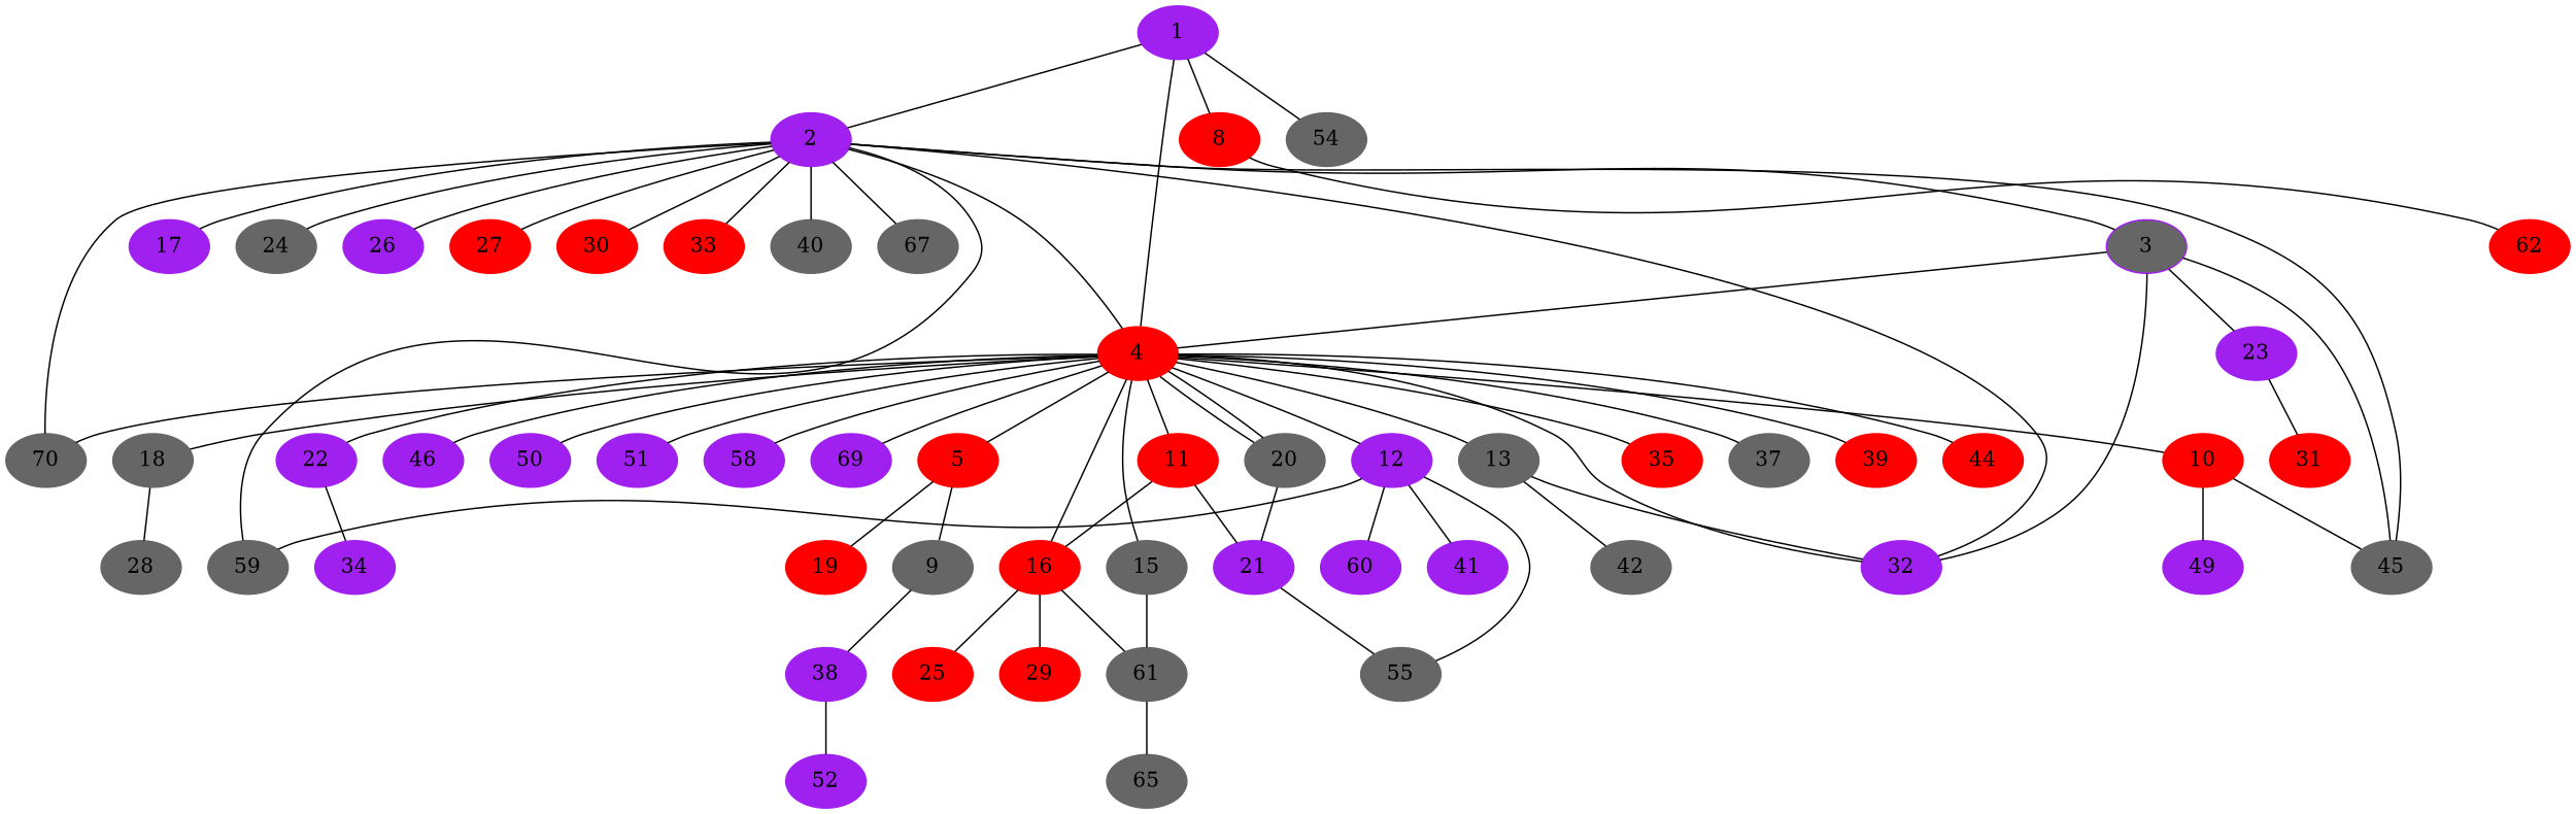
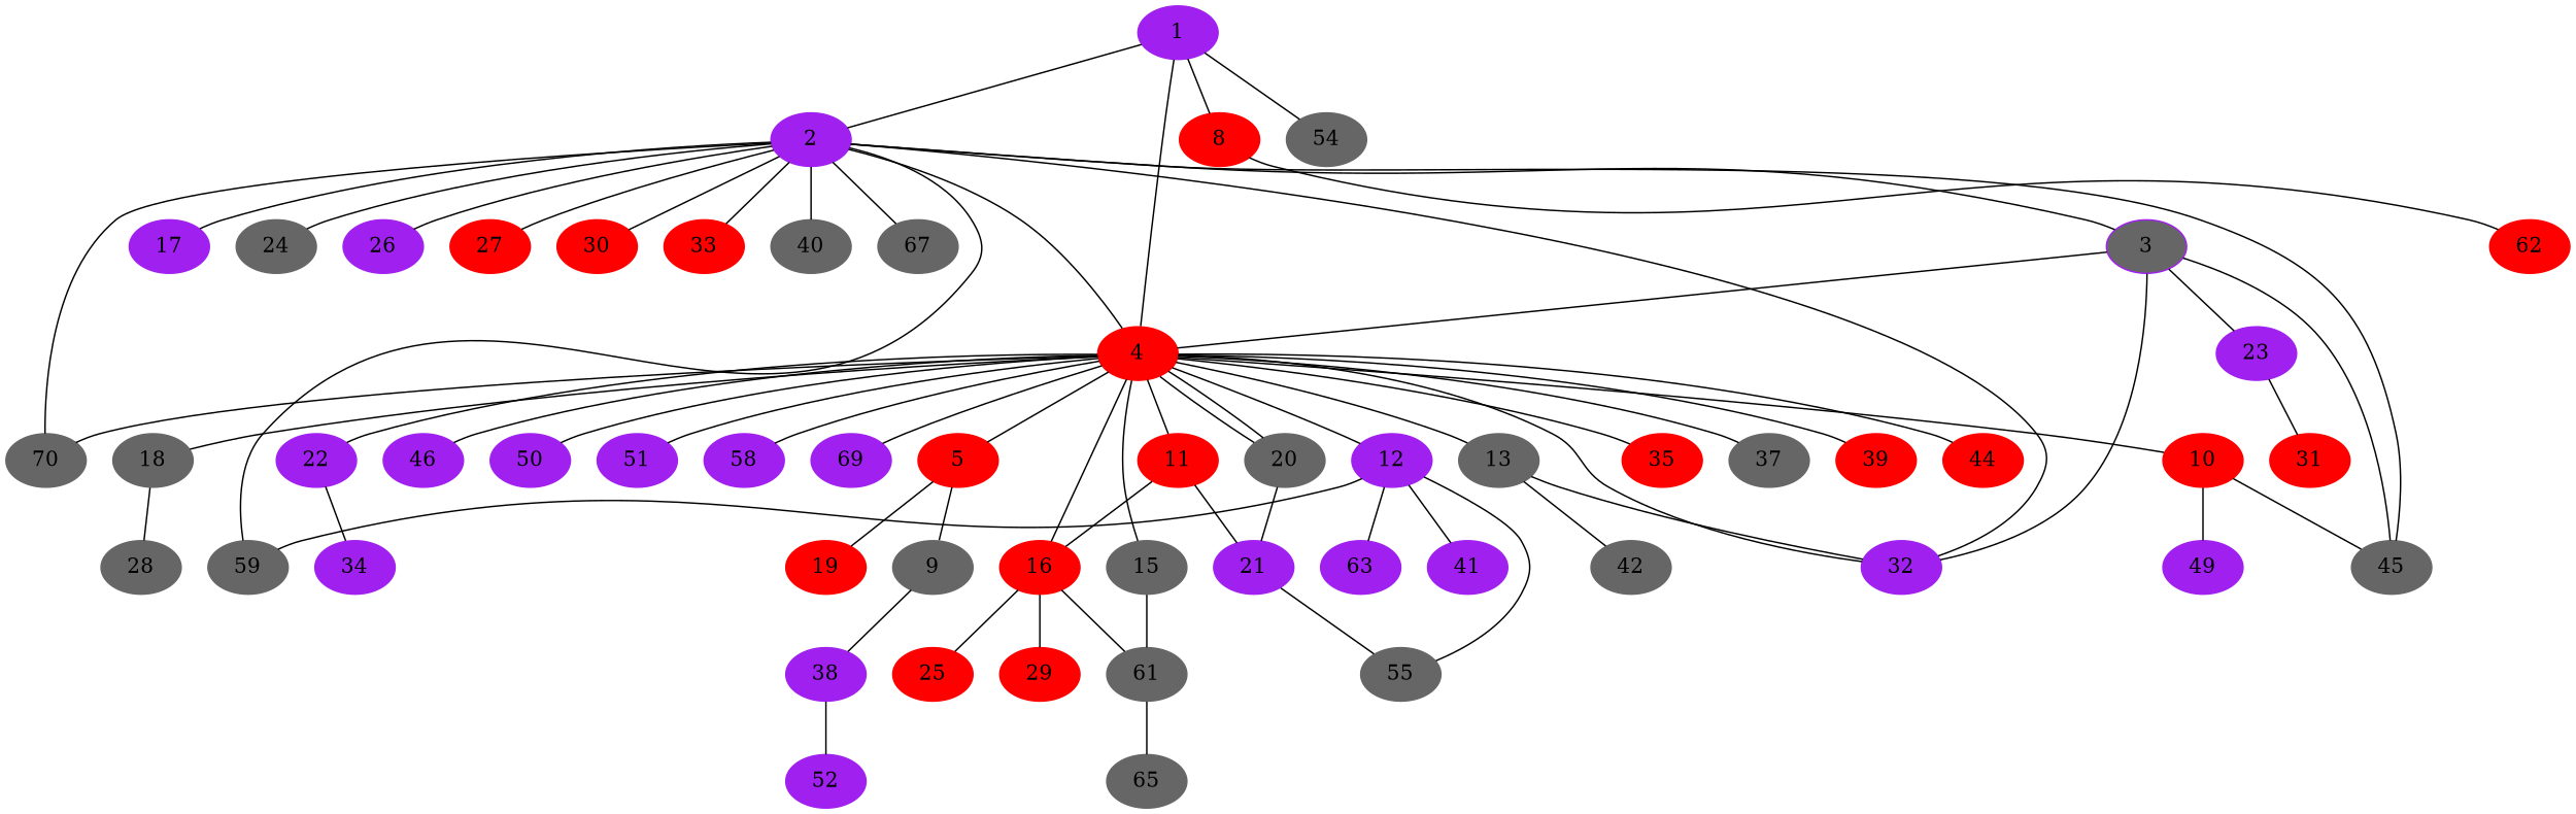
  graph {
    fontname="DejaVu Serif"
    node [color=purple fontname="DejaVu Serif" style=filled]
    edge [fontname="DejaVu Serif"]
    1 [super="+6"]
    2 [super="+68"]
    4 [color=red super="+71"]
    8 [color=red super="+48"]
    54 [color=gray40]
    3 [fillcolor=gray40 super="+7"]
    17
    24 [color=gray40]
    26
    27 [color=red]
    30 [color=red super="+66"]
    32 [super="+57"]
    33 [color=red]
    40 [color=gray40]
    45 [color=gray40 super="+64"]
    59 [color=gray40]
    67 [color=gray40]
    n18 [color=gray40 label=70]
    5 [color=red]
    10 [color=red]
    11 [color=red super="+36"]
    12 [super="+14"]
    13 [color=gray40 super="+56"]
    15 [color=gray40]
    16 [color=red super="+53"]
    18 [color=gray40]
    20 [color=gray40 super="+43"]
    22
    35 [color=red]
    37 [color=gray40]
    39 [color=red]
    44 [color=red]
    46
    50
    51
    58 [super="+70"]
    69
    62 [color=red]
    23
    31 [color=red]
    9 [color=gray40]
    19 [color=red]
    49
    21
    41
    55 [color=gray40]
-   60
+   60 [label=63]
    42 [color=gray40]
    61 [color=gray40 super="+63"]
    25 [color=red]
    29 [color=red]
    28 [color=gray40]
    34
    38 [super="+47"]
    52
    65 [color=gray40]
    1 -- 2
    1 -- 4
    1 -- 8
    1 -- 54
    2 -- 4
    2 -- 3
    2 -- 17
    2 -- 24
    2 -- 26
    2 -- 27
    2 -- 30
    2 -- 32
    2 -- 33
    2 -- 40
    2 -- 45
    2 -- 59
    2 -- 67
    2 -- n18
    4 -- 32
    4 -- n18
    4 -- 5
    4 -- 10
    4 -- 11
    4 -- 12
    4 -- 13
    4 -- 15
    4 -- 16
    4 -- 18
    4 -- 20
    4 -- 20
    4 -- 22
    4 -- 35
    4 -- 37
    4 -- 39
    4 -- 44
    4 -- 46
    4 -- 50
    4 -- 51
    4 -- 58
    4 -- 69
    8 -- 62
    3 -- 4
    3 -- 32
    3 -- 45
    3 -- 23
    5 -- 9
    5 -- 19
    10 -- 45
    10 -- 49
    11 -- 16
    11 -- 21
    12 -- 59
    12 -- 41
    12 -- 55
    12 -- 60
    13 -- 32
    13 -- 42
    15 -- 61
    16 -- 61
    16 -- 25
    16 -- 29
    18 -- 28
    20 -- 21
    22 -- 34
    23 -- 31
    9 -- 38
    21 -- 55
    61 -- 65
    38 -- 52
  }
